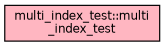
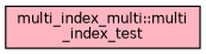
  digraph {
    rankdir=LR
-   n1 [color=black fillcolor=lightpink fontname=Helvetica fontsize=10 height=0.2 label="multi_index_test::multi\l_index_test" shape=record style=filled width=0.4]
+   n1 [color=black fillcolor=lightpink fontname=Helvetica fontsize=10 height=0.2 label="multi_index_multi::multi\l_index_test" shape=record style=filled width=0.4]
  }
